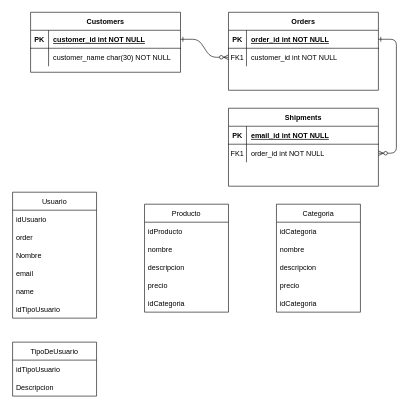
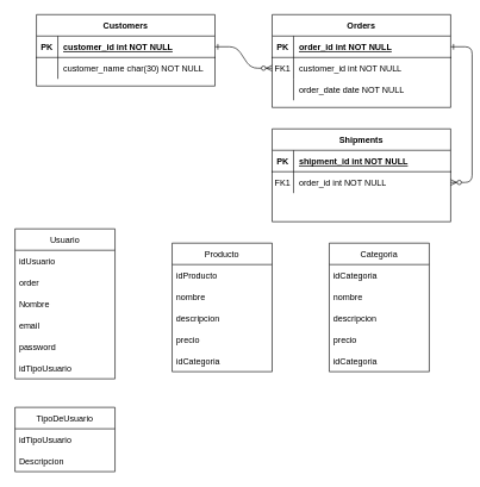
  <mxCell id="0" />
  <mxCell id="1" parent="0" />
  <mxCell id="2" value="" style="edgeStyle=entityRelationEdgeStyle;endArrow=ERzeroToMany;startArrow=ERone;endFill=1;startFill=0;" parent="1" source="24" target="8" edge="1"><mxGeometry width="100" height="100" relative="1" as="geometry"><mxPoint x="270" y="620" as="sourcePoint" /><mxPoint x="370" y="520" as="targetPoint" /></mxGeometry></mxCell>
  <mxCell id="3" value="" style="edgeStyle=entityRelationEdgeStyle;endArrow=ERzeroToMany;startArrow=ERone;endFill=1;startFill=0;" parent="1" source="5" target="18" edge="1"><mxGeometry width="100" height="100" relative="1" as="geometry"><mxPoint x="330" y="80" as="sourcePoint" /><mxPoint x="390" y="105" as="targetPoint" /></mxGeometry></mxCell>
  <mxCell id="4" value="Orders" style="shape=table;startSize=30;container=1;collapsible=1;childLayout=tableLayout;fixedRows=1;rowLines=0;fontStyle=1;align=center;resizeLast=1;" parent="1" vertex="1"><mxGeometry x="380" y="20" width="250" height="130" as="geometry" /></mxCell>
  <mxCell id="5" value="" style="shape=partialRectangle;collapsible=0;dropTarget=0;pointerEvents=0;fillColor=none;points=[[0,0.5],[1,0.5]];portConstraint=eastwest;top=0;left=0;right=0;bottom=1;" parent="4" vertex="1"><mxGeometry y="30" width="250" height="30" as="geometry" /></mxCell>
  <mxCell id="6" value="PK" style="shape=partialRectangle;overflow=hidden;connectable=0;fillColor=none;top=0;left=0;bottom=0;right=0;fontStyle=1;" parent="5" vertex="1"><mxGeometry width="30" height="30" as="geometry" /></mxCell>
  <mxCell id="7" value="order_id int NOT NULL " style="shape=partialRectangle;overflow=hidden;connectable=0;fillColor=none;top=0;left=0;bottom=0;right=0;align=left;spacingLeft=6;fontStyle=5;" parent="5" vertex="1"><mxGeometry x="30" width="220" height="30" as="geometry" /></mxCell>
  <mxCell id="8" value="" style="shape=partialRectangle;collapsible=0;dropTarget=0;pointerEvents=0;fillColor=none;points=[[0,0.5],[1,0.5]];portConstraint=eastwest;top=0;left=0;right=0;bottom=0;" parent="4" vertex="1"><mxGeometry y="60" width="250" height="30" as="geometry" /></mxCell>
  <mxCell id="9" value="FK1" style="shape=partialRectangle;overflow=hidden;connectable=0;fillColor=none;top=0;left=0;bottom=0;right=0;" parent="8" vertex="1"><mxGeometry width="30" height="30" as="geometry" /></mxCell>
  <mxCell id="10" value="customer_id int NOT NULL" style="shape=partialRectangle;overflow=hidden;connectable=0;fillColor=none;top=0;left=0;bottom=0;right=0;align=left;spacingLeft=6;" parent="8" vertex="1"><mxGeometry x="30" width="220" height="30" as="geometry" /></mxCell>
  <mxCell id="11" value="" style="shape=partialRectangle;collapsible=0;dropTarget=0;pointerEvents=0;fillColor=none;points=[[0,0.5],[1,0.5]];portConstraint=eastwest;top=0;left=0;right=0;bottom=0;" parent="4" vertex="1"><mxGeometry y="90" width="250" height="30" as="geometry" /></mxCell>
  <mxCell id="12" value="" style="shape=partialRectangle;overflow=hidden;connectable=0;fillColor=none;top=0;left=0;bottom=0;right=0;" parent="11" vertex="1"><mxGeometry width="30" height="30" as="geometry" /></mxCell>
+ <mxCell id="13" value="order_date date NOT NULL" style="shape=partialRectangle;overflow=hidden;connectable=0;fillColor=none;top=0;left=0;bottom=0;right=0;align=left;spacingLeft=6;" parent="11" vertex="1"><mxGeometry x="30" width="220" height="30" as="geometry" /></mxCell>
  <mxCell id="14" value="Shipments" style="shape=table;startSize=30;container=1;collapsible=1;childLayout=tableLayout;fixedRows=1;rowLines=0;fontStyle=1;align=center;resizeLast=1;" parent="1" vertex="1"><mxGeometry x="380" y="180" width="250" height="130" as="geometry" /></mxCell>
  <mxCell id="15" value="" style="shape=partialRectangle;collapsible=0;dropTarget=0;pointerEvents=0;fillColor=none;points=[[0,0.5],[1,0.5]];portConstraint=eastwest;top=0;left=0;right=0;bottom=1;" parent="14" vertex="1"><mxGeometry y="30" width="250" height="30" as="geometry" /></mxCell>
  <mxCell id="16" value="PK" style="shape=partialRectangle;overflow=hidden;connectable=0;fillColor=none;top=0;left=0;bottom=0;right=0;fontStyle=1;" parent="15" vertex="1"><mxGeometry width="30" height="30" as="geometry" /></mxCell>
- <mxCell id="17" value="email_id int NOT NULL " style="shape=partialRectangle;overflow=hidden;connectable=0;fillColor=none;top=0;left=0;bottom=0;right=0;align=left;spacingLeft=6;fontStyle=5;" parent="15" vertex="1"><mxGeometry x="30" width="220" height="30" as="geometry" /></mxCell>
+ <mxCell id="17" value="shipment_id int NOT NULL " style="shape=partialRectangle;overflow=hidden;connectable=0;fillColor=none;top=0;left=0;bottom=0;right=0;align=left;spacingLeft=6;fontStyle=5;" parent="15" vertex="1"><mxGeometry x="30" width="220" height="30" as="geometry" /></mxCell>
  <mxCell id="18" value="" style="shape=partialRectangle;collapsible=0;dropTarget=0;pointerEvents=0;fillColor=none;points=[[0,0.5],[1,0.5]];portConstraint=eastwest;top=0;left=0;right=0;bottom=0;" parent="14" vertex="1"><mxGeometry y="60" width="250" height="30" as="geometry" /></mxCell>
  <mxCell id="19" value="FK1" style="shape=partialRectangle;overflow=hidden;connectable=0;fillColor=none;top=0;left=0;bottom=0;right=0;" parent="18" vertex="1"><mxGeometry width="30" height="30" as="geometry" /></mxCell>
  <mxCell id="20" value="order_id int NOT NULL" style="shape=partialRectangle;overflow=hidden;connectable=0;fillColor=none;top=0;left=0;bottom=0;right=0;align=left;spacingLeft=6;" parent="18" vertex="1"><mxGeometry x="30" width="220" height="30" as="geometry" /></mxCell>
  <mxCell id="21" value="" style="shape=partialRectangle;collapsible=0;dropTarget=0;pointerEvents=0;fillColor=none;points=[[0,0.5],[1,0.5]];portConstraint=eastwest;top=0;left=0;right=0;bottom=0;" parent="14" vertex="1"><mxGeometry y="90" width="250" height="30" as="geometry" /></mxCell>
  <mxCell id="22" value="" style="shape=partialRectangle;overflow=hidden;connectable=0;fillColor=none;top=0;left=0;bottom=0;right=0;" parent="21" vertex="1"><mxGeometry width="30" height="30" as="geometry" /></mxCell>
  <mxCell id="23" value="Customers" style="shape=table;startSize=30;container=1;collapsible=1;childLayout=tableLayout;fixedRows=1;rowLines=0;fontStyle=1;align=center;resizeLast=1;" parent="1" vertex="1"><mxGeometry x="50" y="20" width="250" height="100" as="geometry" /></mxCell>
  <mxCell id="24" value="" style="shape=partialRectangle;collapsible=0;dropTarget=0;pointerEvents=0;fillColor=none;points=[[0,0.5],[1,0.5]];portConstraint=eastwest;top=0;left=0;right=0;bottom=1;" parent="23" vertex="1"><mxGeometry y="30" width="250" height="30" as="geometry" /></mxCell>
  <mxCell id="25" value="PK" style="shape=partialRectangle;overflow=hidden;connectable=0;fillColor=none;top=0;left=0;bottom=0;right=0;fontStyle=1;" parent="24" vertex="1"><mxGeometry width="30" height="30" as="geometry" /></mxCell>
  <mxCell id="26" value="customer_id int NOT NULL " style="shape=partialRectangle;overflow=hidden;connectable=0;fillColor=none;top=0;left=0;bottom=0;right=0;align=left;spacingLeft=6;fontStyle=5;" parent="24" vertex="1"><mxGeometry x="30" width="220" height="30" as="geometry" /></mxCell>
  <mxCell id="27" value="" style="shape=partialRectangle;collapsible=0;dropTarget=0;pointerEvents=0;fillColor=none;points=[[0,0.5],[1,0.5]];portConstraint=eastwest;top=0;left=0;right=0;bottom=0;" parent="23" vertex="1"><mxGeometry y="60" width="250" height="30" as="geometry" /></mxCell>
  <mxCell id="28" value="" style="shape=partialRectangle;overflow=hidden;connectable=0;fillColor=none;top=0;left=0;bottom=0;right=0;" parent="27" vertex="1"><mxGeometry width="30" height="30" as="geometry" /></mxCell>
  <mxCell id="29" value="customer_name char(30) NOT NULL" style="shape=partialRectangle;overflow=hidden;connectable=0;fillColor=none;top=0;left=0;bottom=0;right=0;align=left;spacingLeft=6;" parent="27" vertex="1"><mxGeometry x="30" width="220" height="30" as="geometry" /></mxCell>
  <mxCell id="30" value="Usuario" style="swimlane;fontStyle=0;childLayout=stackLayout;horizontal=1;startSize=30;horizontalStack=0;resizeParent=1;resizeParentMax=0;resizeLast=0;collapsible=1;marginBottom=0;" vertex="1" parent="1"><mxGeometry x="20" y="320" width="140" height="210" as="geometry" /></mxCell>
  <mxCell id="31" value="idUsuario" style="text;strokeColor=none;fillColor=none;align=left;verticalAlign=middle;spacingLeft=4;spacingRight=4;overflow=hidden;points=[[0,0.5],[1,0.5]];portConstraint=eastwest;rotatable=0;" vertex="1" parent="30"><mxGeometry y="30" width="140" height="30" as="geometry" /></mxCell>
  <mxCell id="32" value="order" style="text;strokeColor=none;fillColor=none;align=left;verticalAlign=middle;spacingLeft=4;spacingRight=4;overflow=hidden;points=[[0,0.5],[1,0.5]];portConstraint=eastwest;rotatable=0;" vertex="1" parent="30"><mxGeometry y="60" width="140" height="30" as="geometry" /></mxCell>
  <mxCell id="33" value="Nombre" style="text;strokeColor=none;fillColor=none;align=left;verticalAlign=middle;spacingLeft=4;spacingRight=4;overflow=hidden;points=[[0,0.5],[1,0.5]];portConstraint=eastwest;rotatable=0;" vertex="1" parent="30"><mxGeometry y="90" width="140" height="30" as="geometry" /></mxCell>
  <mxCell id="34" value="email" style="text;strokeColor=none;fillColor=none;align=left;verticalAlign=middle;spacingLeft=4;spacingRight=4;overflow=hidden;points=[[0,0.5],[1,0.5]];portConstraint=eastwest;rotatable=0;" vertex="1" parent="30"><mxGeometry y="120" width="140" height="30" as="geometry" /></mxCell>
- <mxCell id="35" value="name" style="text;strokeColor=none;fillColor=none;align=left;verticalAlign=middle;spacingLeft=4;spacingRight=4;overflow=hidden;points=[[0,0.5],[1,0.5]];portConstraint=eastwest;rotatable=0;" vertex="1" parent="30"><mxGeometry y="150" width="140" height="30" as="geometry" /></mxCell>
+ <mxCell id="35" value="password" style="text;strokeColor=none;fillColor=none;align=left;verticalAlign=middle;spacingLeft=4;spacingRight=4;overflow=hidden;points=[[0,0.5],[1,0.5]];portConstraint=eastwest;rotatable=0;" vertex="1" parent="30"><mxGeometry y="150" width="140" height="30" as="geometry" /></mxCell>
  <mxCell id="36" value="idTipoUsuario" style="text;strokeColor=none;fillColor=none;align=left;verticalAlign=middle;spacingLeft=4;spacingRight=4;overflow=hidden;points=[[0,0.5],[1,0.5]];portConstraint=eastwest;rotatable=0;" vertex="1" parent="30"><mxGeometry y="180" width="140" height="30" as="geometry" /></mxCell>
  <mxCell id="37" value="TipoDeUsuario" style="swimlane;fontStyle=0;childLayout=stackLayout;horizontal=1;startSize=30;horizontalStack=0;resizeParent=1;resizeParentMax=0;resizeLast=0;collapsible=1;marginBottom=0;" vertex="1" parent="1"><mxGeometry x="20" y="570" width="140" height="90" as="geometry" /></mxCell>
  <mxCell id="38" value="idTipoUsuario" style="text;strokeColor=none;fillColor=none;align=left;verticalAlign=middle;spacingLeft=4;spacingRight=4;overflow=hidden;points=[[0,0.5],[1,0.5]];portConstraint=eastwest;rotatable=0;" vertex="1" parent="37"><mxGeometry y="30" width="140" height="30" as="geometry" /></mxCell>
  <mxCell id="39" value="Descripcion" style="text;strokeColor=none;fillColor=none;align=left;verticalAlign=middle;spacingLeft=4;spacingRight=4;overflow=hidden;points=[[0,0.5],[1,0.5]];portConstraint=eastwest;rotatable=0;" vertex="1" parent="37"><mxGeometry y="60" width="140" height="30" as="geometry" /></mxCell>
  <mxCell id="40" value="Producto" style="swimlane;fontStyle=0;childLayout=stackLayout;horizontal=1;startSize=30;horizontalStack=0;resizeParent=1;resizeParentMax=0;resizeLast=0;collapsible=1;marginBottom=0;" vertex="1" parent="1"><mxGeometry x="240" y="340" width="140" height="180" as="geometry" /></mxCell>
  <mxCell id="41" value="idProducto" style="text;strokeColor=none;fillColor=none;align=left;verticalAlign=middle;spacingLeft=4;spacingRight=4;overflow=hidden;points=[[0,0.5],[1,0.5]];portConstraint=eastwest;rotatable=0;" vertex="1" parent="40"><mxGeometry y="30" width="140" height="30" as="geometry" /></mxCell>
  <mxCell id="42" value="nombre" style="text;strokeColor=none;fillColor=none;align=left;verticalAlign=middle;spacingLeft=4;spacingRight=4;overflow=hidden;points=[[0,0.5],[1,0.5]];portConstraint=eastwest;rotatable=0;" vertex="1" parent="40"><mxGeometry y="60" width="140" height="30" as="geometry" /></mxCell>
  <mxCell id="43" value="descripcion" style="text;strokeColor=none;fillColor=none;align=left;verticalAlign=middle;spacingLeft=4;spacingRight=4;overflow=hidden;points=[[0,0.5],[1,0.5]];portConstraint=eastwest;rotatable=0;" vertex="1" parent="40"><mxGeometry y="90" width="140" height="30" as="geometry" /></mxCell>
  <mxCell id="44" value="precio" style="text;strokeColor=none;fillColor=none;align=left;verticalAlign=middle;spacingLeft=4;spacingRight=4;overflow=hidden;points=[[0,0.5],[1,0.5]];portConstraint=eastwest;rotatable=0;" vertex="1" parent="40"><mxGeometry y="120" width="140" height="30" as="geometry" /></mxCell>
  <mxCell id="45" value="idCategoria" style="text;strokeColor=none;fillColor=none;align=left;verticalAlign=middle;spacingLeft=4;spacingRight=4;overflow=hidden;points=[[0,0.5],[1,0.5]];portConstraint=eastwest;rotatable=0;" vertex="1" parent="40"><mxGeometry y="150" width="140" height="30" as="geometry" /></mxCell>
  <mxCell id="46" value="Categoria" style="swimlane;fontStyle=0;childLayout=stackLayout;horizontal=1;startSize=30;horizontalStack=0;resizeParent=1;resizeParentMax=0;resizeLast=0;collapsible=1;marginBottom=0;" vertex="1" parent="1"><mxGeometry x="460" y="340" width="140" height="180" as="geometry" /></mxCell>
  <mxCell id="47" value="idCategoria" style="text;strokeColor=none;fillColor=none;align=left;verticalAlign=middle;spacingLeft=4;spacingRight=4;overflow=hidden;points=[[0,0.5],[1,0.5]];portConstraint=eastwest;rotatable=0;" vertex="1" parent="46"><mxGeometry y="30" width="140" height="30" as="geometry" /></mxCell>
  <mxCell id="48" value="nombre" style="text;strokeColor=none;fillColor=none;align=left;verticalAlign=middle;spacingLeft=4;spacingRight=4;overflow=hidden;points=[[0,0.5],[1,0.5]];portConstraint=eastwest;rotatable=0;" vertex="1" parent="46"><mxGeometry y="60" width="140" height="30" as="geometry" /></mxCell>
  <mxCell id="49" value="descripcion" style="text;strokeColor=none;fillColor=none;align=left;verticalAlign=middle;spacingLeft=4;spacingRight=4;overflow=hidden;points=[[0,0.5],[1,0.5]];portConstraint=eastwest;rotatable=0;" vertex="1" parent="46"><mxGeometry y="90" width="140" height="30" as="geometry" /></mxCell>
  <mxCell id="50" value="precio" style="text;strokeColor=none;fillColor=none;align=left;verticalAlign=middle;spacingLeft=4;spacingRight=4;overflow=hidden;points=[[0,0.5],[1,0.5]];portConstraint=eastwest;rotatable=0;" vertex="1" parent="46"><mxGeometry y="120" width="140" height="30" as="geometry" /></mxCell>
  <mxCell id="51" value="idCategoria" style="text;strokeColor=none;fillColor=none;align=left;verticalAlign=middle;spacingLeft=4;spacingRight=4;overflow=hidden;points=[[0,0.5],[1,0.5]];portConstraint=eastwest;rotatable=0;" vertex="1" parent="46"><mxGeometry y="150" width="140" height="30" as="geometry" /></mxCell>
